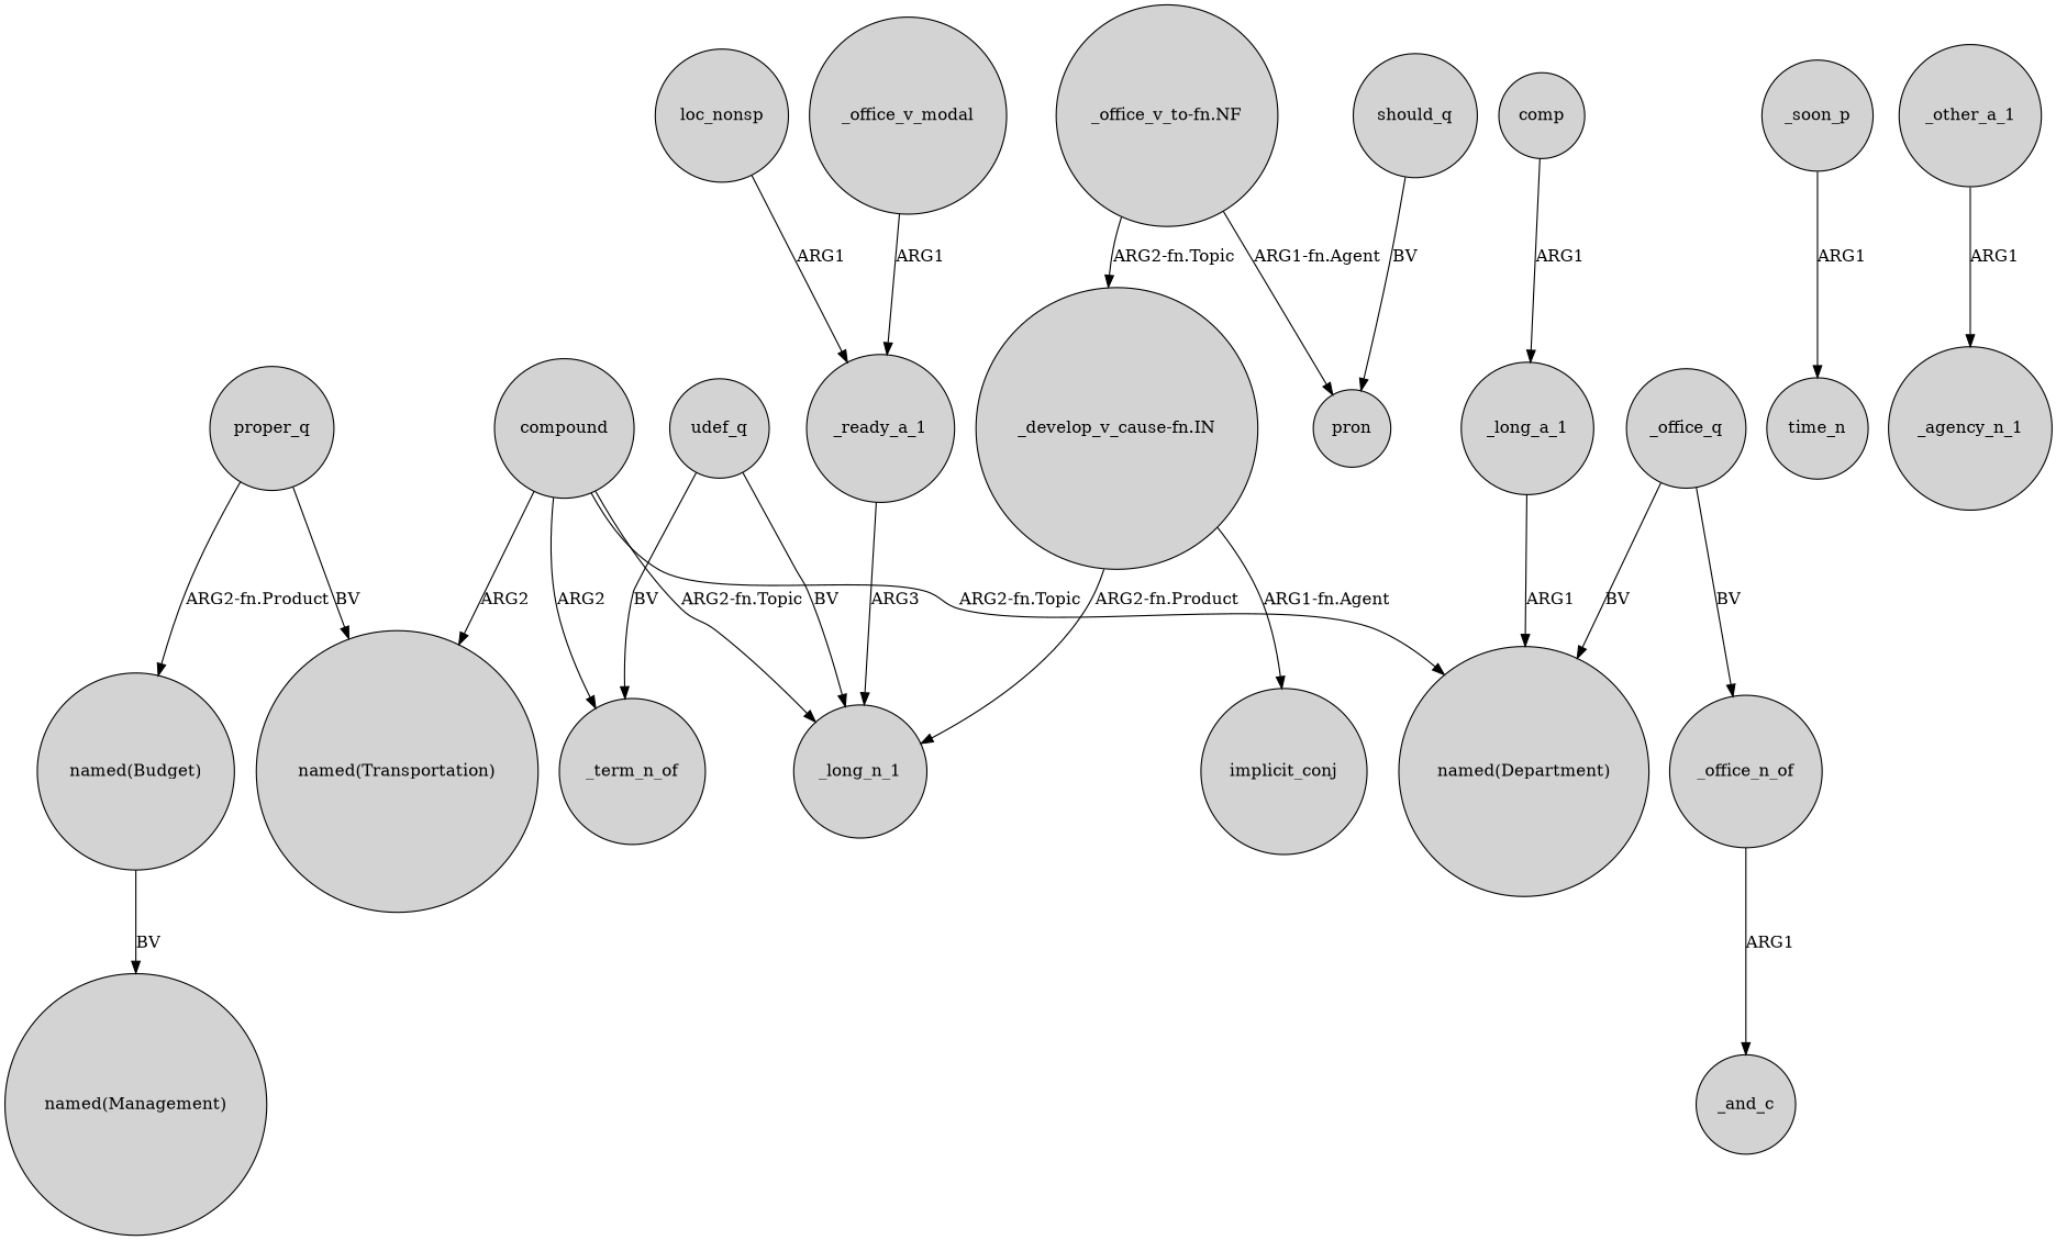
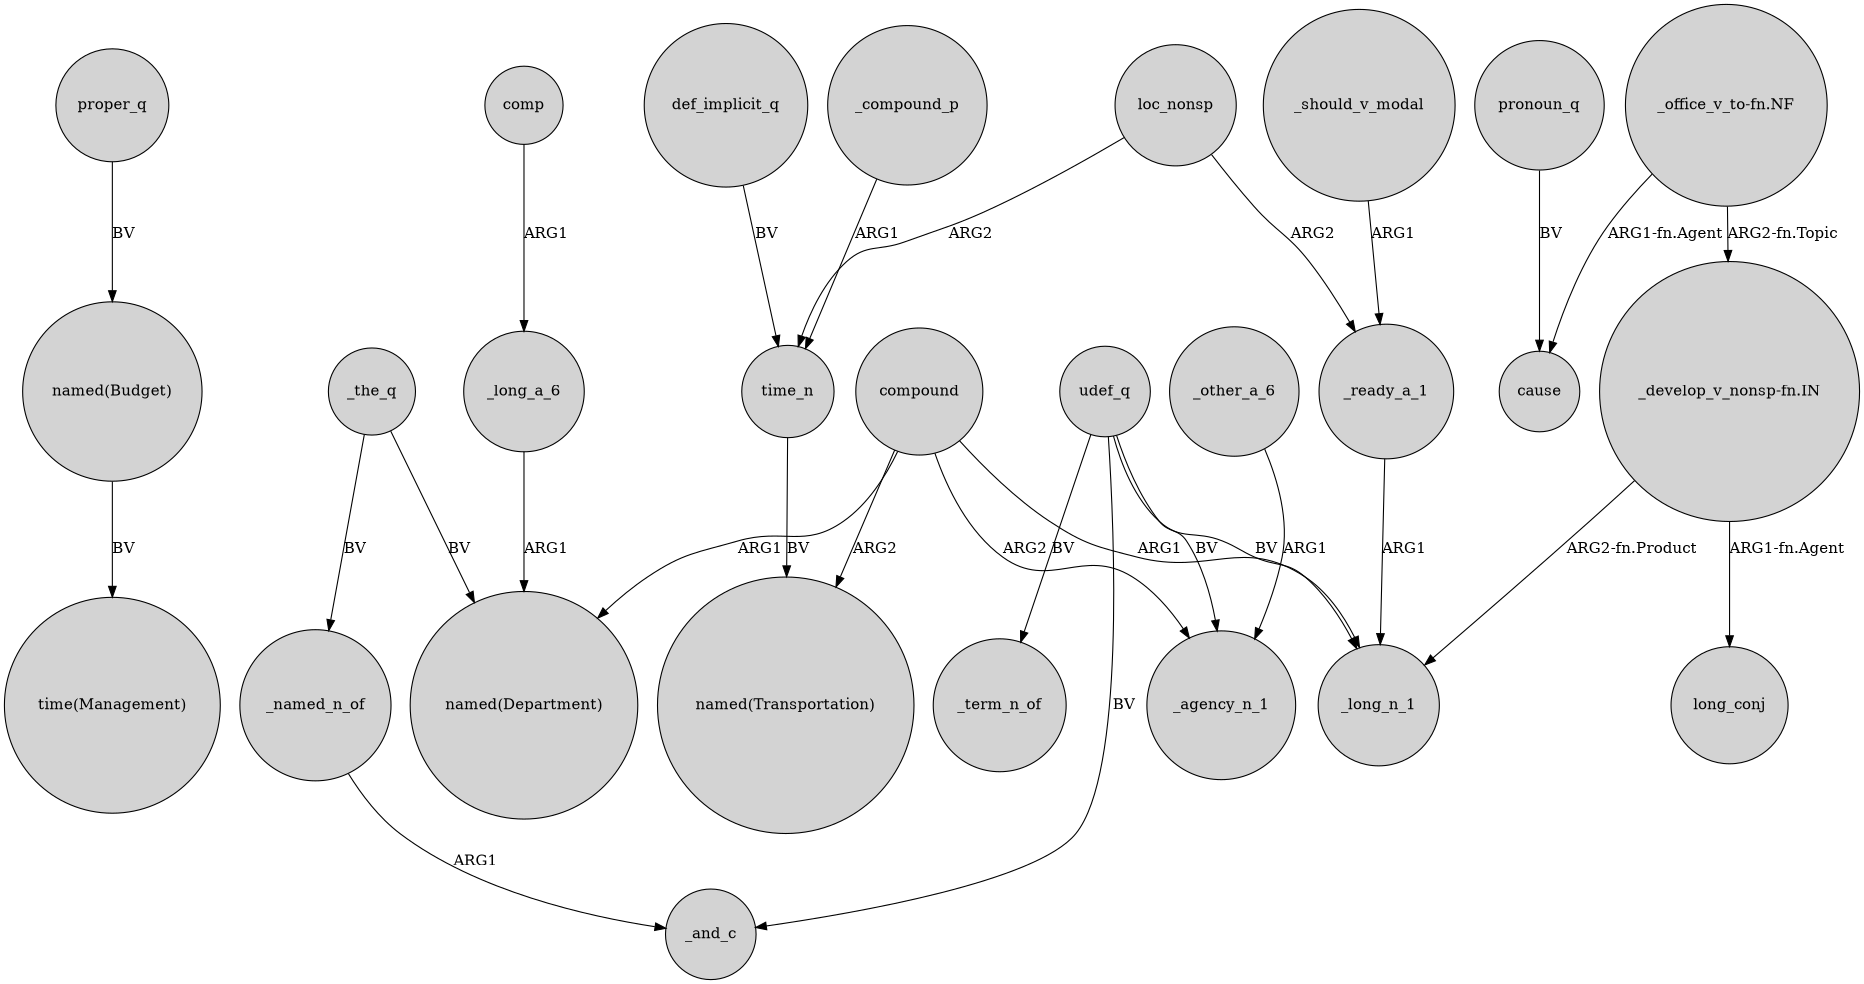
  digraph {
    node [shape=circle style=filled]
    proper_q
    "named(Transportation)"
    "named(Budget)"
-   "named(Management)"
+   "named(Management)" [label="time(Management)"]
+   def_implicit_q
    time_n
    compound
    _term_n_of
    n9 [label=_long_n_1]
    "named(Department)"
    _ready_a_1
-   _office_n_of
+   _office_n_of [label=_named_n_of]
    _and_c
    udef_q
    _agency_n_1
-   _the_q [label=_office_q]
+   _the_q
    loc_nonsp
-   pronoun_q [label=should_q]
-   pron
-   "_develop_v_cause-fn.IN"
-   implicit_conj
+   pronoun_q
+   pron [label=cause]
+   "_develop_v_cause-fn.IN" [label="_develop_v_nonsp-fn.IN"]
+   implicit_conj [label=long_conj]
    n22 [label="_office_v_to-fn.NF"]
-   _other_a_1
-   _long_a_1
-   _soon_p
-   _should_v_modal [label=_office_v_modal]
+   _other_a_1 [label=_other_a_6]
+   _long_a_1 [label=_long_a_6]
+   _soon_p [label=_compound_p]
+   _should_v_modal
    comp
-   proper_q -> "named(Transportation)" [label=BV]
-   proper_q -> "named(Budget)" [label="ARG2-fn.Product"]
+   time_n -> "named(Transportation)" [label=BV]
+   proper_q -> "named(Budget)" [label=BV]
    "named(Budget)" -> "named(Management)" [label=BV]
+   def_implicit_q -> time_n [label=BV]
    compound -> "named(Transportation)" [label=ARG2]
-   compound -> _term_n_of [label=ARG2]
-   compound -> n9 [label="ARG2-fn.Topic"]
-   compound -> "named(Department)" [label="ARG2-fn.Topic"]
-   _ready_a_1 -> n9 [label=ARG3]
+   compound -> _agency_n_1 [label=ARG2]
+   compound -> n9 [label=ARG1]
+   compound -> "named(Department)" [label=ARG1]
+   _ready_a_1 -> n9 [label=ARG1]
    _office_n_of -> _and_c [label=ARG1]
    udef_q -> _term_n_of [label=BV]
    udef_q -> n9 [label=BV]
+   udef_q -> _and_c [label=BV]
+   udef_q -> _agency_n_1 [label=BV]
    _the_q -> "named(Department)" [label=BV]
    _the_q -> _office_n_of [label=BV]
-   loc_nonsp -> _ready_a_1 [label=ARG1]
+   loc_nonsp -> time_n [label=ARG2]
+   loc_nonsp -> _ready_a_1 [label=ARG2]
    pronoun_q -> pron [label=BV]
    "_develop_v_cause-fn.IN" -> n9 [label="ARG2-fn.Product"]
    "_develop_v_cause-fn.IN" -> implicit_conj [label="ARG1-fn.Agent"]
    n22 -> pron [label="ARG1-fn.Agent"]
    n22 -> "_develop_v_cause-fn.IN" [label="ARG2-fn.Topic"]
    _other_a_1 -> _agency_n_1 [label=ARG1]
    _long_a_1 -> "named(Department)" [label=ARG1]
    _soon_p -> time_n [label=ARG1]
    _should_v_modal -> _ready_a_1 [label=ARG1]
    comp -> _long_a_1 [label=ARG1]
  }
